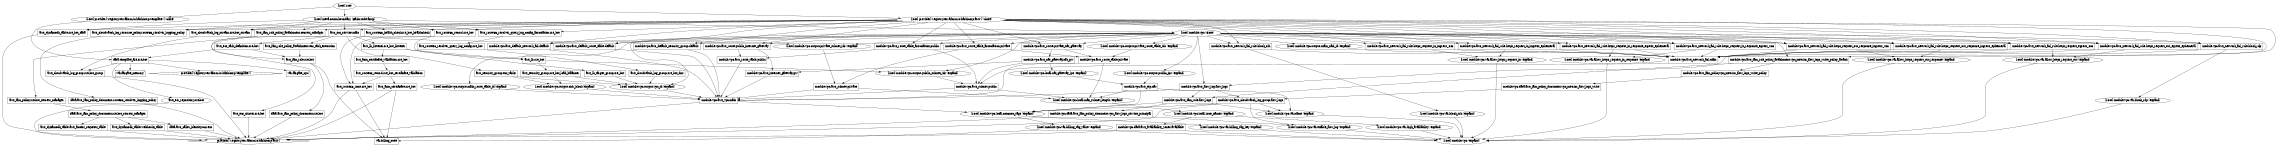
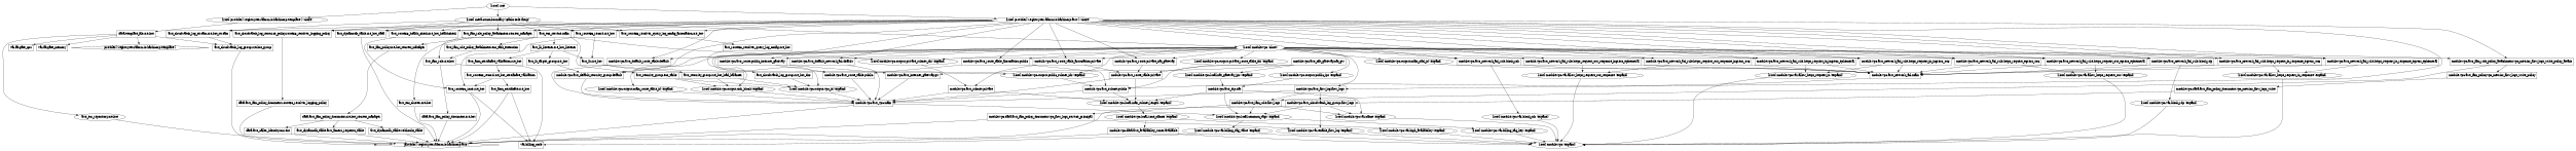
  digraph {
    compound=true
    newrank=true
    node [shape=box]
    n1 [label="aws_acm_certificate.sre_bot"]
    n2 [label="provider[\"registry.terraform.io/hashicorp/aws\"]" shape=diamond]
    n3 [label="var.billing_code" shape=note]
    n4 [label="aws_acm_certificate_validation.sre_bot"]
    n5 [label="aws_route53_record.sre_bot_certificate_validation"]
    n6 [label="aws_cloudwatch_log_group.sre-bot_group"]
    n7 [label="aws_cloudwatch_log_group.sre_bot_dns"]
    "[root] module.vpc.output.vpc_id (expand)" [shape=""]
    n9 [label="aws_cloudwatch_log_resource_policy.route53_resolver_logging_policy"]
    n10 [label="data.aws_iam_policy_document.route53_resolver_logging_policy"]
    n11 [label="aws_cloudwatch_log_stream.sre-bot_stream"]
    n12 [label="aws_dynamodb_table.aws_access_requests_table"]
    n13 [label="aws_dynamodb_table.sre_bot_data"]
    n14 [label="aws_dynamodb_table.webhooks_table"]
    n15 [label="aws_ecr_repository.sre-bot" shape=ellipse]
    n16 [label="aws_ecs_cluster.sre-bot"]
    n17 [label="aws_ecs_service.main"]
-   n18 [label="aws_ecs_task_definition.sre-bot"]
    n19 [label="aws_iam_role_policy_attachment.ecs_task_execution"]
    n20 [label="aws_lb_listener.sre_bot_listener"]
    n21 [label="aws_security_group.ecs_tasks"]
    "[root] module.vpc.output.private_subnet_ids (expand)" [shape=""]
    n23 [label="aws_iam_role.sre-bot"]
    n24 [label="data.template_file.sre-bot"]
    n25 [label="aws_iam_policy.sre-bot_secrets_manager"]
    n26 [label="data.aws_iam_policy_document.sre-bot_secrets_manager"]
    n27 [label="data.aws_iam_policy_document.sre-bot"]
    n28 [label="aws_iam_role_policy_attachment.secrets_manager"]
    n29 [label="aws_lb.sre_bot"]
    n30 [label="aws_security_group.sre_bot_load_balancer"]
    "[root] module.vpc.output.public_subnet_ids (expand)" [shape=""]
    n32 [label="aws_lb_target_group.sre_bot"]
    n33 [label="aws_route53_health_check.sre_bot_healthcheck"]
    n34 [label="aws_route53_zone.sre_bot"]
    n35 [label="aws_route53_record.sre_bot"]
    n36 [label="aws_route53_resolver_query_log_config.sre_bot"]
    n37 [label="aws_route53_resolver_query_log_config_association.sre_bot"]
    "[root] module.vpc.output.cidr_block (expand)" [shape=""]
    n39 [label="data.aws_caller_identity.current"]
    n40 [label="provider[\"registry.terraform.io/hashicorp/template\"]" shape=diamond]
    n41 [label="var.fargate_cpu" shape=note]
    n42 [label="var.fargate_memory" shape=note]
    n43 [label="module.vpc.aws_cloudwatch_log_group.flow_logs"]
    "[root] module.vpc.local.common_tags (expand)" [shape=""]
    "[root] module.vpc.var.enable_flow_log (expand)" [shape=""]
    "[root] module.vpc.var.name (expand)" [shape=""]
    n47 [label="module.vpc.aws_default_network_acl.default"]
    n48 [label="module.vpc.aws_vpc.main"]
    n49 [label="module.vpc.aws_default_route_table.default"]
    n50 [label="module.vpc.aws_default_security_group.default"]
    n51 [label="module.vpc.aws_eip.nat"]
    "[root] module.vpc.local.max_subnet_length (expand)" [shape=""]
    n53 [label="module.vpc.aws_flow_log.flow_logs"]
    n54 [label="module.vpc.aws_iam_role.flow_logs"]
    n55 [label="module.vpc.aws_iam_policy.vpc_metrics_flow_logs_write_policy"]
    n56 [label="module.vpc.data.aws_iam_policy_document.vpc_metrics_flow_logs_write"]
    n57 [label="module.vpc.data.aws_iam_policy_document.vpc_flow_logs_service_principal"]
    n58 [label="module.vpc.aws_iam_role_policy_attachment.vpc_metrics_flow_logs_write_policy_attach"]
    n59 [label="module.vpc.aws_internet_gateway.gw"]
    n60 [label="module.vpc.aws_nat_gateway.nat_gw"]
    n61 [label="module.vpc.aws_subnet.public"]
    "[root] module.vpc.local.nat_gateway_ips (expand)" [shape=""]
    n63 [label="module.vpc.aws_network_acl.main"]
    n64 [label="module.vpc.aws_subnet.private"]
    n65 [label="module.vpc.aws_network_acl_rule.block_rdp"]
    "[root] module.vpc.var.block_rdp (expand)" [shape=""]
    n67 [label="module.vpc.aws_network_acl_rule.block_ssh"]
    "[root] module.vpc.var.block_ssh (expand)" [shape=""]
    n69 [label="module.vpc.aws_network_acl_rule.https_request_egress_403"]
    "[root] module.vpc.var.allow_https_request_out (expand)" [shape=""]
    n71 [label="module.vpc.aws_network_acl_rule.https_request_in_ingress_443"]
    "[root] module.vpc.var.allow_https_request_in (expand)" [shape=""]
    n73 [label="module.vpc.aws_network_acl_rule.https_request_in_ingress_ephemeral"]
    n74 [label="module.vpc.aws_network_acl_rule.https_request_in_response_egress_443"]
    "[root] module.vpc.var.allow_https_request_in_response (expand)" [shape=""]
    n76 [label="module.vpc.aws_network_acl_rule.https_request_in_response_egress_ephemeral"]
    n77 [label="module.vpc.aws_network_acl_rule.https_request_out_egress_ephemeral"]
    n78 [label="module.vpc.aws_network_acl_rule.https_request_out_response_ingress_443"]
    "[root] module.vpc.var.allow_https_request_out_response (expand)" [shape=""]
    n80 [label="module.vpc.aws_network_acl_rule.https_request_out_response_ingress_ephemeral"]
    n81 [label="module.vpc.aws_route.private_nat_gateway"]
    n82 [label="module.vpc.aws_route_table.private"]
    n83 [label="module.vpc.aws_route.public_internet_gateway"]
    n84 [label="module.vpc.aws_route_table.public"]
    n85 [label="module.vpc.aws_route_table_association.private"]
    n86 [label="module.vpc.aws_route_table_association.public"]
    n87 [label="module.vpc.data.aws_availability_zones.available"]
    "[root] module.vpc (expand)" [shape=""]
    "[root] meta.count-boundary (EachMode fixup)" [shape=""]
    "[root] module.vpc (close)" [shape=""]
    "[root] module.vpc.output.main_nacl_id (expand)" [shape=""]
    "[root] module.vpc.output.main_route_table_id (expand)" [shape=""]
    "[root] module.vpc.output.private_route_table_ids (expand)" [shape=""]
    "[root] module.vpc.output.public_ips (expand)" [shape=""]
    "[root] module.vpc.var.billing_tag_key (expand)" [shape=""]
    "[root] module.vpc.var.billing_tag_value (expand)" [shape=""]
    "[root] module.vpc.local.zone_names (expand)" [shape=""]
    "[root] module.vpc.var.high_availability (expand)" [shape=""]
    "[root] provider[\"registry.terraform.io/hashicorp/aws\"] (close)" [shape=""]
    "[root] provider[\"registry.terraform.io/hashicorp/template\"] (close)" [shape=""]
    "[root] root" [shape=""]
    subgraph sub_1 {
      n1
      n2
      n3
      n4
      n5
      n6
      n7
      "[root] module.vpc.output.vpc_id (expand)"
      n9
      n10
      n11
      n12
      n13
      n14
      n15
      n16
      n17
-     n18
      n19
      n20
      n21
      "[root] module.vpc.output.private_subnet_ids (expand)"
      n23
      n24
      n25
      n26
      n27
      n28
      n29
      n30
      "[root] module.vpc.output.public_subnet_ids (expand)"
      n32
      n33
      n34
      n35
      n36
      n37
      "[root] module.vpc.output.cidr_block (expand)"
      n39
      n40
      n41
      n42
      n43
      "[root] module.vpc.local.common_tags (expand)"
      "[root] module.vpc.var.enable_flow_log (expand)"
      "[root] module.vpc.var.name (expand)"
      n47
      n48
      n49
      n50
      n51
      "[root] module.vpc.local.max_subnet_length (expand)"
      n53
      n54
      n55
      n56
      n57
      n58
      n59
      n60
      n61
      "[root] module.vpc.local.nat_gateway_ips (expand)"
      n63
      n64
      n65
      "[root] module.vpc.var.block_rdp (expand)"
      n67
      "[root] module.vpc.var.block_ssh (expand)"
      n69
      "[root] module.vpc.var.allow_https_request_out (expand)"
      n71
      "[root] module.vpc.var.allow_https_request_in (expand)"
      n73
      n74
      "[root] module.vpc.var.allow_https_request_in_response (expand)"
      n76
      n77
      n78
      "[root] module.vpc.var.allow_https_request_out_response (expand)"
      n80
      n81
      n82
      n83
      n84
      n85
      n86
      n87
      "[root] module.vpc (expand)"
      "[root] meta.count-boundary (EachMode fixup)"
      "[root] module.vpc (close)"
      "[root] module.vpc.output.main_nacl_id (expand)"
      "[root] module.vpc.output.main_route_table_id (expand)"
      "[root] module.vpc.output.private_route_table_ids (expand)"
      "[root] module.vpc.output.public_ips (expand)"
      "[root] module.vpc.var.billing_tag_key (expand)"
      "[root] module.vpc.var.billing_tag_value (expand)"
      "[root] module.vpc.local.zone_names (expand)"
      "[root] module.vpc.var.high_availability (expand)"
      "[root] provider[\"registry.terraform.io/hashicorp/aws\"] (close)"
      "[root] provider[\"registry.terraform.io/hashicorp/template\"] (close)"
      "[root] root"
    }
    n1 -> n2
    n1 -> n3
    n4 -> n5
    n5 -> n1
    n5 -> n34
    n6 -> n2
    n7 -> "[root] module.vpc.output.vpc_id (expand)"
    "[root] module.vpc.output.vpc_id (expand)" -> n48
    n9 -> n10
    n10 -> n2
    n11 -> n6
    n12 -> n2
    n13 -> n2
    n14 -> n2
    n15 -> n2
    n16 -> n2
    n17 -> n16
-   n17 -> n18
    n17 -> n19
    n17 -> n20
    n17 -> n21
    n17 -> "[root] module.vpc.output.private_subnet_ids (expand)"
-   n18 -> n23
-   n18 -> n24
    n19 -> n23
    n20 -> n4
    n20 -> n29
    n20 -> n32
    n21 -> "[root] module.vpc.output.vpc_id (expand)"
    n21 -> "[root] module.vpc.output.cidr_block (expand)"
    "[root] module.vpc.output.private_subnet_ids (expand)" -> n64
    n23 -> n3
    n23 -> n27
    n24 -> n6
    n24 -> n15
    n24 -> n40
    n24 -> n41
    n24 -> n42
    n25 -> n26
    n26 -> n12
    n26 -> n14
    n26 -> n39
    n27 -> n2
    n28 -> n23
    n28 -> n25
    n29 -> n30
    n29 -> "[root] module.vpc.output.public_subnet_ids (expand)"
    n30 -> "[root] module.vpc.output.vpc_id (expand)"
    n30 -> "[root] module.vpc.output.cidr_block (expand)"
    "[root] module.vpc.output.public_subnet_ids (expand)" -> n61
-   n32 -> "[root] module.vpc.output.vpc_id (expand)"
+   n32 -> n50
    n33 -> n34
    n34 -> n2
    n34 -> n3
    n35 -> n29
    n35 -> n34
    n36 -> n7
    n37 -> n36
    "[root] module.vpc.output.cidr_block (expand)" -> n48
    n39 -> n2
    n43 -> n2
    n43 -> "[root] module.vpc.local.common_tags (expand)"
    n43 -> "[root] module.vpc.var.enable_flow_log (expand)"
    n43 -> "[root] module.vpc.var.name (expand)"
    "[root] module.vpc.local.common_tags (expand)" -> "[root] module.vpc.var.billing_tag_key (expand)"
    "[root] module.vpc.local.common_tags (expand)" -> "[root] module.vpc.var.billing_tag_value (expand)"
    "[root] module.vpc.var.enable_flow_log (expand)" -> "[root] module.vpc (expand)"
    "[root] module.vpc.var.name (expand)" -> "[root] module.vpc (expand)"
    n47 -> n48
    n48 -> n2
    n48 -> "[root] module.vpc.local.common_tags (expand)"
    n49 -> n48
    n50 -> n48
    n51 -> "[root] module.vpc.local.common_tags (expand)"
    n51 -> "[root] module.vpc.var.name (expand)"
    n51 -> "[root] module.vpc.local.max_subnet_length (expand)"
    "[root] module.vpc.local.max_subnet_length (expand)" -> "[root] module.vpc.local.zone_names (expand)"
    n53 -> n43
    n53 -> n48
    n53 -> n54
    n54 -> "[root] module.vpc.local.common_tags (expand)"
    n54 -> "[root] module.vpc.var.name (expand)"
    n54 -> n57
    n55 -> n56
    n56 -> n43
    n57 -> n2
    n57 -> "[root] module.vpc.var.enable_flow_log (expand)"
    n58 -> n54
    n58 -> n55
    n59 -> n48
    n60 -> n59
    n60 -> n61
    n60 -> "[root] module.vpc.local.nat_gateway_ips (expand)"
    n61 -> n48
    n61 -> "[root] module.vpc.local.max_subnet_length (expand)"
    "[root] module.vpc.local.nat_gateway_ips (expand)" -> n51
    n63 -> n61
    n64 -> n48
    n64 -> "[root] module.vpc.local.max_subnet_length (expand)"
    n65 -> n63
    n65 -> "[root] module.vpc.var.block_rdp (expand)"
    "[root] module.vpc.var.block_rdp (expand)" -> "[root] module.vpc (expand)"
    n67 -> n63
    n67 -> "[root] module.vpc.var.block_ssh (expand)"
    "[root] module.vpc.var.block_ssh (expand)" -> "[root] module.vpc (expand)"
    n69 -> n63
    n69 -> "[root] module.vpc.var.allow_https_request_out (expand)"
    "[root] module.vpc.var.allow_https_request_out (expand)" -> "[root] module.vpc (expand)"
    n71 -> n63
    n71 -> "[root] module.vpc.var.allow_https_request_in (expand)"
    "[root] module.vpc.var.allow_https_request_in (expand)" -> "[root] module.vpc (expand)"
    n73 -> n63
    n73 -> "[root] module.vpc.var.allow_https_request_in (expand)"
    n74 -> n63
    n74 -> "[root] module.vpc.var.allow_https_request_in_response (expand)"
    "[root] module.vpc.var.allow_https_request_in_response (expand)" -> "[root] module.vpc (expand)"
    n76 -> n63
    n76 -> "[root] module.vpc.var.allow_https_request_in_response (expand)"
    n77 -> n63
    n77 -> "[root] module.vpc.var.allow_https_request_out (expand)"
    n78 -> n63
    n78 -> "[root] module.vpc.var.allow_https_request_out_response (expand)"
    "[root] module.vpc.var.allow_https_request_out_response (expand)" -> "[root] module.vpc (expand)"
    n80 -> n63
    n80 -> "[root] module.vpc.var.allow_https_request_out_response (expand)"
-   n81 -> n60
    n81 -> n82
    n82 -> n48
    n82 -> "[root] module.vpc.local.max_subnet_length (expand)"
    n83 -> n59
    n83 -> n84
    n84 -> n48
    n85 -> n64
    n85 -> n82
    n86 -> n61
    n86 -> n84
    n87 -> n2
    n87 -> "[root] module.vpc (expand)"
    "[root] meta.count-boundary (EachMode fixup)" -> n9
    "[root] meta.count-boundary (EachMode fixup)" -> n11
    "[root] meta.count-boundary (EachMode fixup)" -> n13
    "[root] meta.count-boundary (EachMode fixup)" -> n17
    "[root] meta.count-boundary (EachMode fixup)" -> n28
    "[root] meta.count-boundary (EachMode fixup)" -> n33
    "[root] meta.count-boundary (EachMode fixup)" -> n35
    "[root] meta.count-boundary (EachMode fixup)" -> n37
    "[root] meta.count-boundary (EachMode fixup)" -> "[root] module.vpc (close)"
    "[root] module.vpc (close)" -> "[root] module.vpc.output.vpc_id (expand)"
    "[root] module.vpc (close)" -> "[root] module.vpc.output.private_subnet_ids (expand)"
    "[root] module.vpc (close)" -> "[root] module.vpc.output.public_subnet_ids (expand)"
+   "[root] module.vpc (close)" -> "[root] module.vpc.output.cidr_block (expand)"
    "[root] module.vpc (close)" -> n47
    "[root] module.vpc (close)" -> n49
    "[root] module.vpc (close)" -> n50
    "[root] module.vpc (close)" -> n53
    "[root] module.vpc (close)" -> n58
    "[root] module.vpc (close)" -> n65
    "[root] module.vpc (close)" -> n67
    "[root] module.vpc (close)" -> n69
    "[root] module.vpc (close)" -> n71
    "[root] module.vpc (close)" -> n73
    "[root] module.vpc (close)" -> n74
    "[root] module.vpc (close)" -> n76
    "[root] module.vpc (close)" -> n77
    "[root] module.vpc (close)" -> n78
    "[root] module.vpc (close)" -> n80
    "[root] module.vpc (close)" -> n81
    "[root] module.vpc (close)" -> n83
    "[root] module.vpc (close)" -> n85
    "[root] module.vpc (close)" -> n86
    "[root] module.vpc (close)" -> "[root] module.vpc.output.main_nacl_id (expand)"
    "[root] module.vpc (close)" -> "[root] module.vpc.output.main_route_table_id (expand)"
    "[root] module.vpc (close)" -> "[root] module.vpc.output.private_route_table_ids (expand)"
    "[root] module.vpc (close)" -> "[root] module.vpc.output.public_ips (expand)"
    "[root] module.vpc.output.main_nacl_id (expand)" -> n63
    "[root] module.vpc.output.main_route_table_id (expand)" -> n48
    "[root] module.vpc.output.private_route_table_ids (expand)" -> n82
    "[root] module.vpc.output.public_ips (expand)" -> n51
    "[root] module.vpc.var.billing_tag_key (expand)" -> "[root] module.vpc (expand)"
    "[root] module.vpc.var.billing_tag_value (expand)" -> n3
    "[root] module.vpc.var.billing_tag_value (expand)" -> "[root] module.vpc (expand)"
    "[root] module.vpc.local.zone_names (expand)" -> n87
    "[root] module.vpc.local.zone_names (expand)" -> "[root] module.vpc.var.high_availability (expand)"
    "[root] module.vpc.var.high_availability (expand)" -> "[root] module.vpc (expand)"
    "[root] provider[\"registry.terraform.io/hashicorp/aws\"] (close)" -> n9
    "[root] provider[\"registry.terraform.io/hashicorp/aws\"] (close)" -> n11
    "[root] provider[\"registry.terraform.io/hashicorp/aws\"] (close)" -> n13
    "[root] provider[\"registry.terraform.io/hashicorp/aws\"] (close)" -> n17
    "[root] provider[\"registry.terraform.io/hashicorp/aws\"] (close)" -> n28
    "[root] provider[\"registry.terraform.io/hashicorp/aws\"] (close)" -> n33
    "[root] provider[\"registry.terraform.io/hashicorp/aws\"] (close)" -> n35
    "[root] provider[\"registry.terraform.io/hashicorp/aws\"] (close)" -> n37
    "[root] provider[\"registry.terraform.io/hashicorp/aws\"] (close)" -> n47
    "[root] provider[\"registry.terraform.io/hashicorp/aws\"] (close)" -> n49
    "[root] provider[\"registry.terraform.io/hashicorp/aws\"] (close)" -> n50
    "[root] provider[\"registry.terraform.io/hashicorp/aws\"] (close)" -> n53
    "[root] provider[\"registry.terraform.io/hashicorp/aws\"] (close)" -> n58
    "[root] provider[\"registry.terraform.io/hashicorp/aws\"] (close)" -> n65
    "[root] provider[\"registry.terraform.io/hashicorp/aws\"] (close)" -> n67
    "[root] provider[\"registry.terraform.io/hashicorp/aws\"] (close)" -> n69
    "[root] provider[\"registry.terraform.io/hashicorp/aws\"] (close)" -> n71
    "[root] provider[\"registry.terraform.io/hashicorp/aws\"] (close)" -> n73
    "[root] provider[\"registry.terraform.io/hashicorp/aws\"] (close)" -> n74
    "[root] provider[\"registry.terraform.io/hashicorp/aws\"] (close)" -> n76
    "[root] provider[\"registry.terraform.io/hashicorp/aws\"] (close)" -> n77
    "[root] provider[\"registry.terraform.io/hashicorp/aws\"] (close)" -> n78
    "[root] provider[\"registry.terraform.io/hashicorp/aws\"] (close)" -> n80
    "[root] provider[\"registry.terraform.io/hashicorp/aws\"] (close)" -> n81
    "[root] provider[\"registry.terraform.io/hashicorp/aws\"] (close)" -> n83
    "[root] provider[\"registry.terraform.io/hashicorp/aws\"] (close)" -> n85
    "[root] provider[\"registry.terraform.io/hashicorp/aws\"] (close)" -> n86
    "[root] provider[\"registry.terraform.io/hashicorp/template\"] (close)" -> n24
    "[root] root" -> "[root] meta.count-boundary (EachMode fixup)"
    "[root] root" -> "[root] provider[\"registry.terraform.io/hashicorp/aws\"] (close)"
    "[root] root" -> "[root] provider[\"registry.terraform.io/hashicorp/template\"] (close)"
  }
